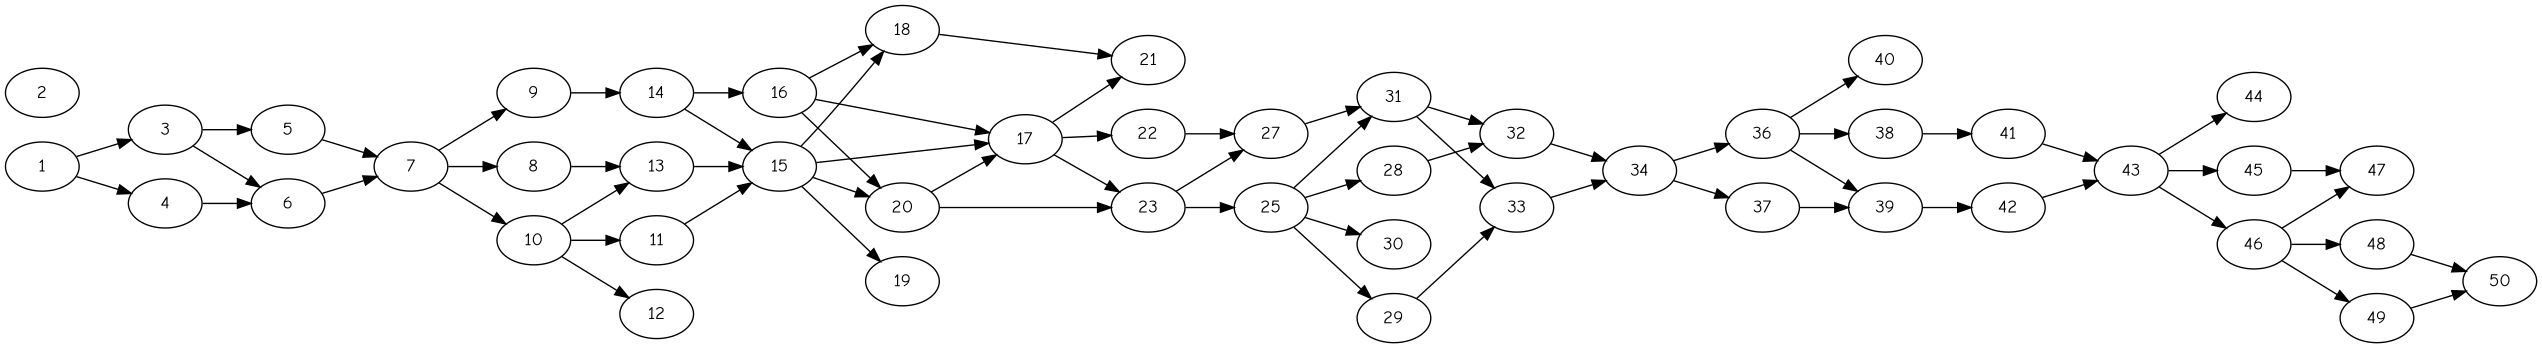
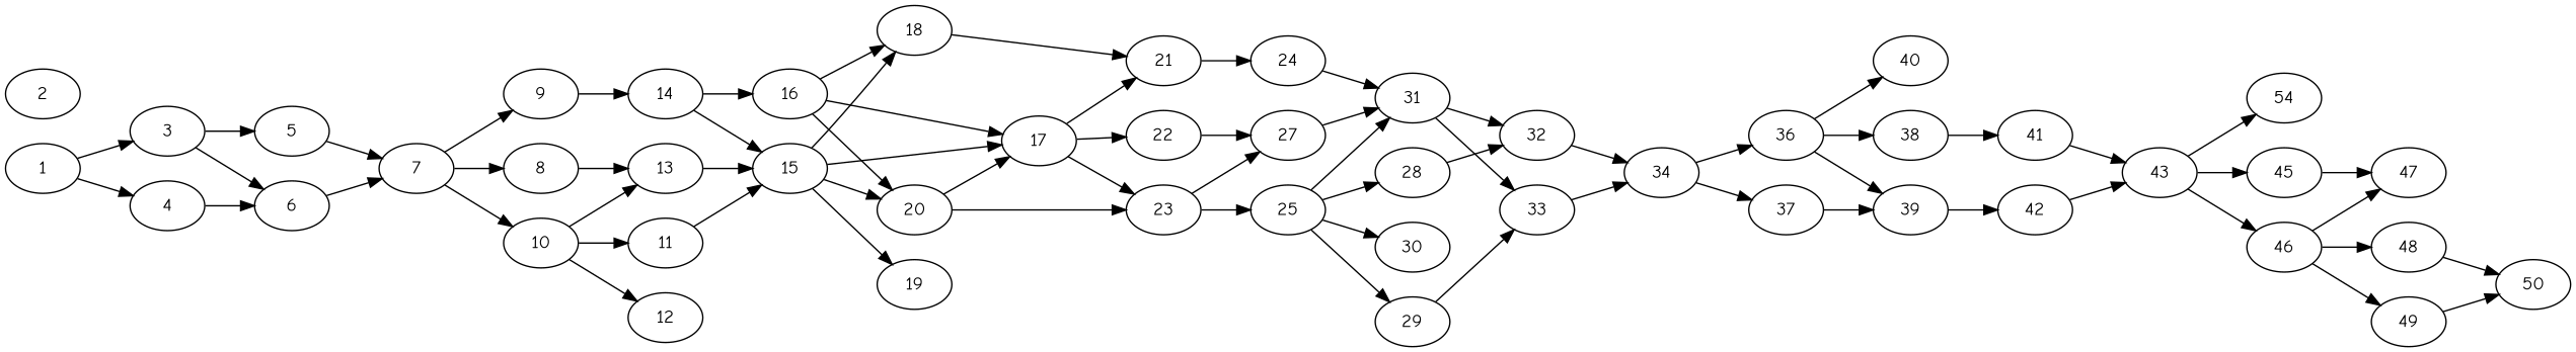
  digraph {
    fontname="Comic Neue"
    rankdir=LR
    node [alpha=0.19 fontname="Comic Neue"]
    edge [fontname="Comic Neue"]
    1 [alpha=0.18 expect_size=29429760]
    3 [alpha=0.12 expect_size=16508928]
    4 [alpha=0.17 expect_size=42363904]
    5 [expect_size=12769280]
    6 [alpha=0.05 expect_size=46571520]
    7 [alpha=0.03 expect_size=41787392]
    2 [alpha=0.04 expect_size=9942016]
    8 [alpha=0.06 expect_size=35032064]
    9 [alpha=0.10 expect_size=19442688]
    10 [alpha=0.05 expect_size=23630848]
    13 [alpha=0.04 expect_size=39691264]
    14 [alpha=0.07 expect_size=21398528]
    11 [alpha=0.06 expect_size=35932160]
    12 [alpha=0.07 expect_size=30075904]
    15 [alpha=0.14 expect_size=13471744]
    16 [expect_size=10205184]
    17 [alpha=0.17 expect_size=22111232]
    18 [alpha=0.03 expect_size=28082176]
    19 [alpha=0.20 expect_size=41135104]
    20 [alpha=0.07 expect_size=18041856]
    21 [alpha=0.05 expect_size=29888512]
    22 [alpha=0.05 expect_size=44157952]
    23 [alpha=0.09 expect_size=13423616]
+   24 [alpha=0.09 expect_size=23818240]
    27 [alpha=0.10 expect_size=21216256]
    25 [alpha=0.13 expect_size=39220224]
    31 [alpha=0.13 expect_size=38235136]
    28 [expect_size=14520320]
    29 [alpha=0.14 expect_size=21842944]
    30 [alpha=0.17 expect_size=21240832]
    32 [expect_size=49827840]
    33 [alpha=0.00 expect_size=13532160]
    34 [alpha=0.08 expect_size=34985984]
    36 [alpha=0.13 expect_size=39732224]
    37 [alpha=0.13 expect_size=24694784]
    38 [alpha=0.04 expect_size=48371712]
    39 [alpha=0.09 expect_size=46181376]
    40 [alpha=0.20 expect_size=32323584]
    41 [alpha=0.01 expect_size=25188352]
    42 [expect_size=8278016]
    43 [alpha=0.00 expect_size=6427648]
-   44 [alpha=0.10 expect_size=6898688]
+   44 [alpha=0.10 expect_size=6898688 label=54]
    45 [alpha=0.13 expect_size=25848832]
    46 [alpha=0.05 expect_size=24320000]
    47 [alpha=0.03 expect_size=7275520]
    48 [alpha=0.06 expect_size=38769664]
    49 [alpha=0.15 expect_size=47270912]
    50 [alpha=0.12 expect_size=21484544]
    1 -> 3
    1 -> 4
    3 -> 5
    3 -> 6
    4 -> 6
    5 -> 7
    6 -> 7
    7 -> 8
    7 -> 9
    7 -> 10
    8 -> 13
    9 -> 14
    10 -> 13
    10 -> 11
    10 -> 12
    13 -> 15
    14 -> 15
    14 -> 16
    11 -> 15
    15 -> 17
    15 -> 18
    15 -> 19
    15 -> 20
    16 -> 17
    16 -> 18
    16 -> 20
    17 -> 21
    17 -> 22
    17 -> 23
    18 -> 21
    20 -> 17
    20 -> 23
+   21 -> 24
    22 -> 27
    23 -> 27
    23 -> 25
+   24 -> 31
    27 -> 31
    25 -> 31
    25 -> 28
    25 -> 29
    25 -> 30
    31 -> 32
    31 -> 33
    28 -> 32
    29 -> 33
    32 -> 34
    33 -> 34
    34 -> 36
    34 -> 37
    36 -> 38
    36 -> 39
    36 -> 40
    37 -> 39
    38 -> 41
    39 -> 42
    41 -> 43
    42 -> 43
    43 -> 44
    43 -> 45
    43 -> 46
    45 -> 47
    46 -> 47
    46 -> 48
    46 -> 49
    48 -> 50
    49 -> 50
  }
